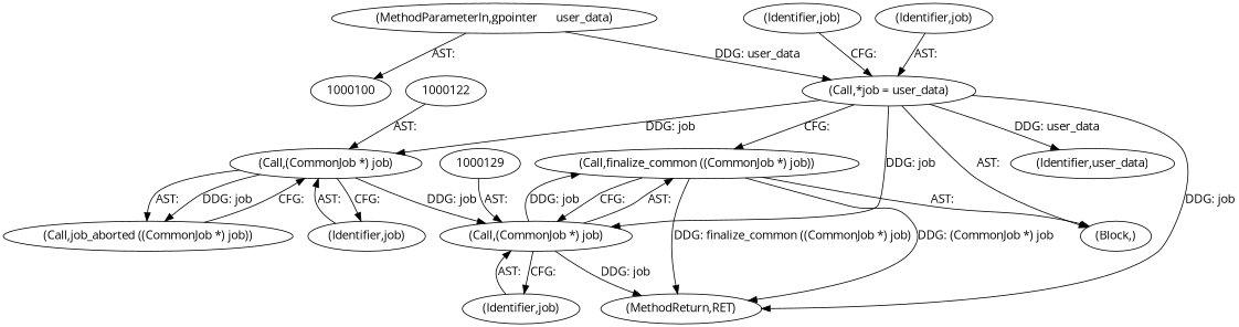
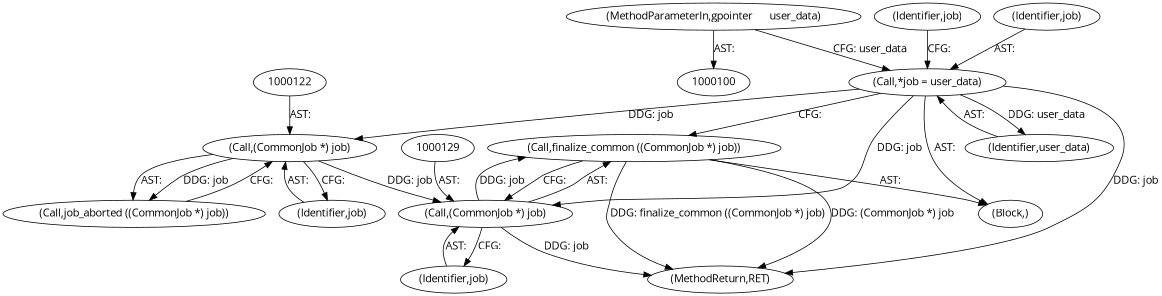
  digraph {
    fontname="Open Sans"
    node [fontname="Open Sans"]
    edge [fontname="Open Sans"]
    n1 [label="(Call,finalize_common ((CommonJob *) job))"]
    n2 [label="(Call,(CommonJob *) job)"]
    n3 [label="(Block,)"]
    n4 [label="(MethodReturn,RET)"]
    n5 [label="(Identifier,job)"]
    n6 [label="(Call,*job = user_data)"]
    n7 [label="(Call,(CommonJob *) job)"]
    n8 [label="(Identifier,user_data)"]
    n9 [label="(Call,job_aborted ((CommonJob *) job))"]
    n10 [label="(Identifier,job)"]
    n11 [label="(MethodParameterIn,gpointer      user_data)"]
    1000100
    n13 [label="(Identifier,job)"]
    n14 [label="(Identifier,job)"]
    1000129
    1000122
    n1 -> n2 [label="CFG: "]
    n1 -> n3 [label="AST: "]
    n1 -> n4 [label="DDG: finalize_common ((CommonJob *) job)"]
    n1 -> n4 [label="DDG: (CommonJob *) job"]
    n2 -> n1 [label="AST: "]
    n2 -> n1 [label="DDG: job"]
    n2 -> n4 [label="DDG: job"]
    n2 -> n5 [label="CFG: "]
    n5 -> n2 [label="AST: "]
    n6 -> n1 [label="CFG: "]
    n6 -> n2 [label="DDG: job"]
    n6 -> n3 [label="AST: "]
    n6 -> n4 [label="DDG: job"]
    n6 -> n7 [label="DDG: job"]
    n6 -> n8 [label="DDG: user_data"]
    n7 -> n2 [label="DDG: job"]
    n7 -> n9 [label="AST: "]
    n7 -> n9 [label="DDG: job"]
    n7 -> n10 [label="CFG: "]
+   n8 -> n6 [label="AST: "]
    n9 -> n7 [label="CFG: "]
    n10 -> n7 [label="AST: "]
-   n11 -> n6 [label="DDG: user_data"]
+   n11 -> n6 [label="CFG: user_data"]
    n11 -> 1000100 [label="AST: "]
    n13 -> n6 [label="CFG: "]
    n14 -> n6 [label="AST: "]
    1000129 -> n2 [label="AST: "]
    1000122 -> n7 [label="AST: "]
  }
